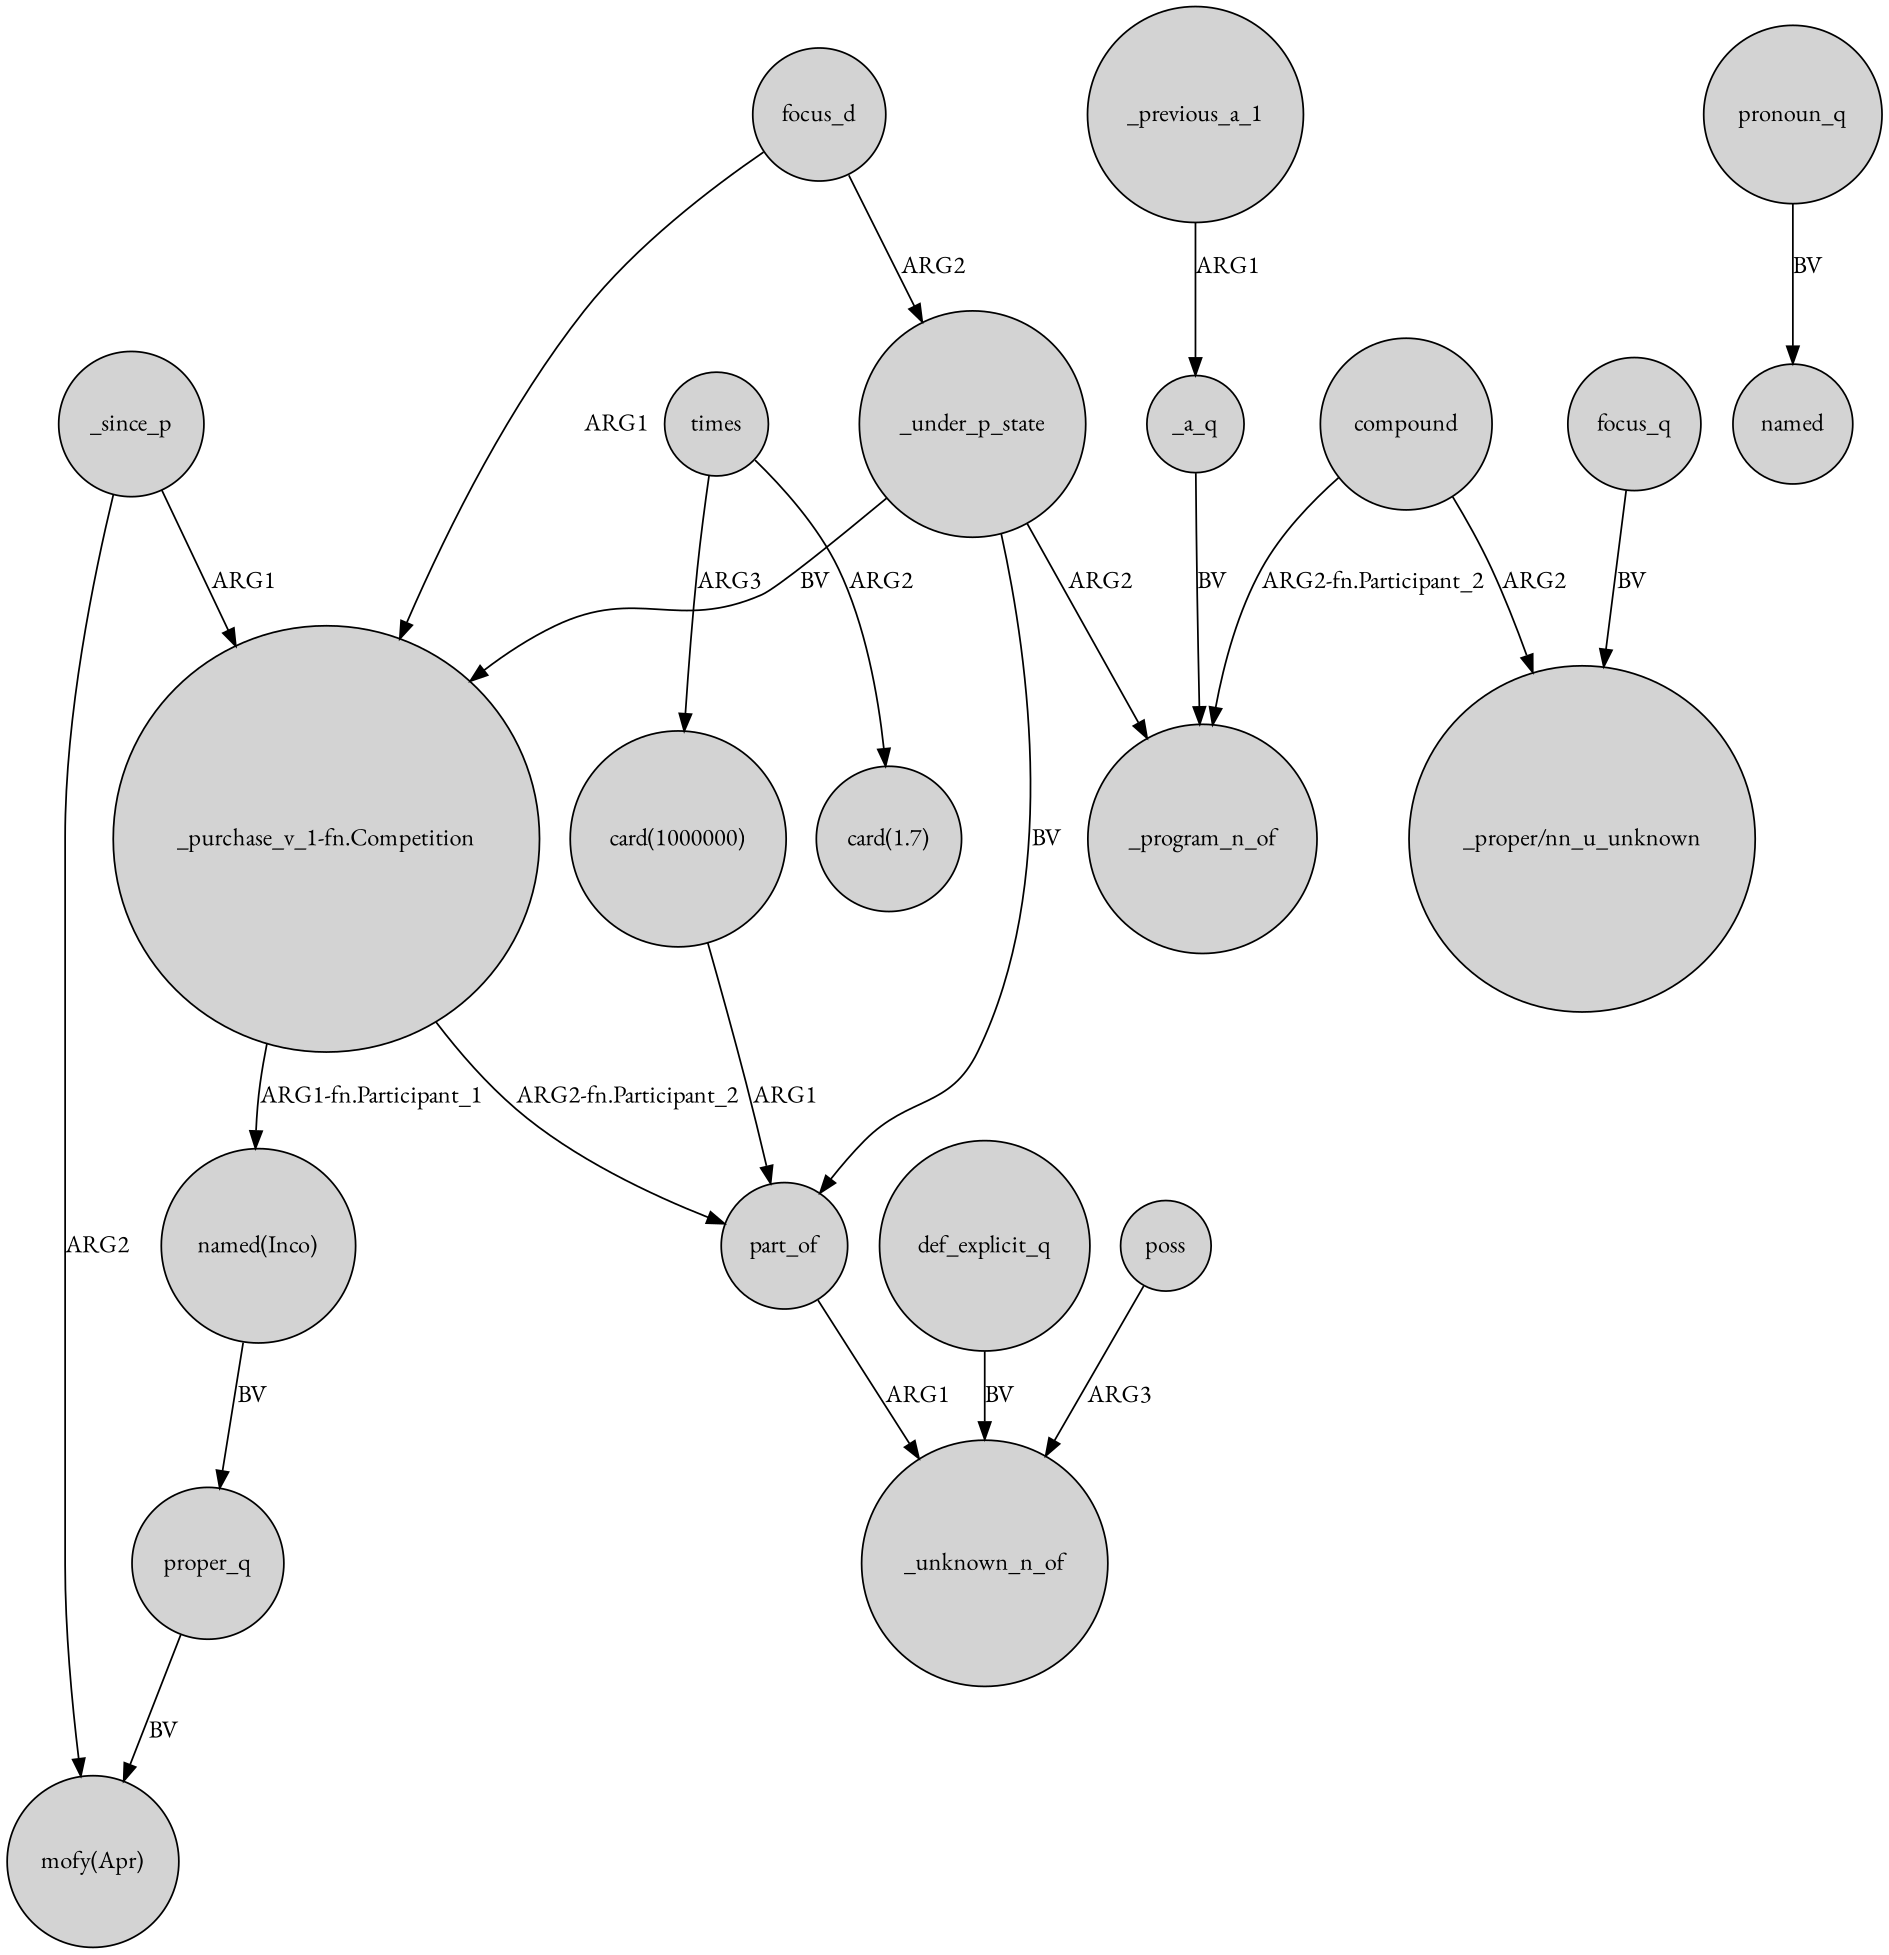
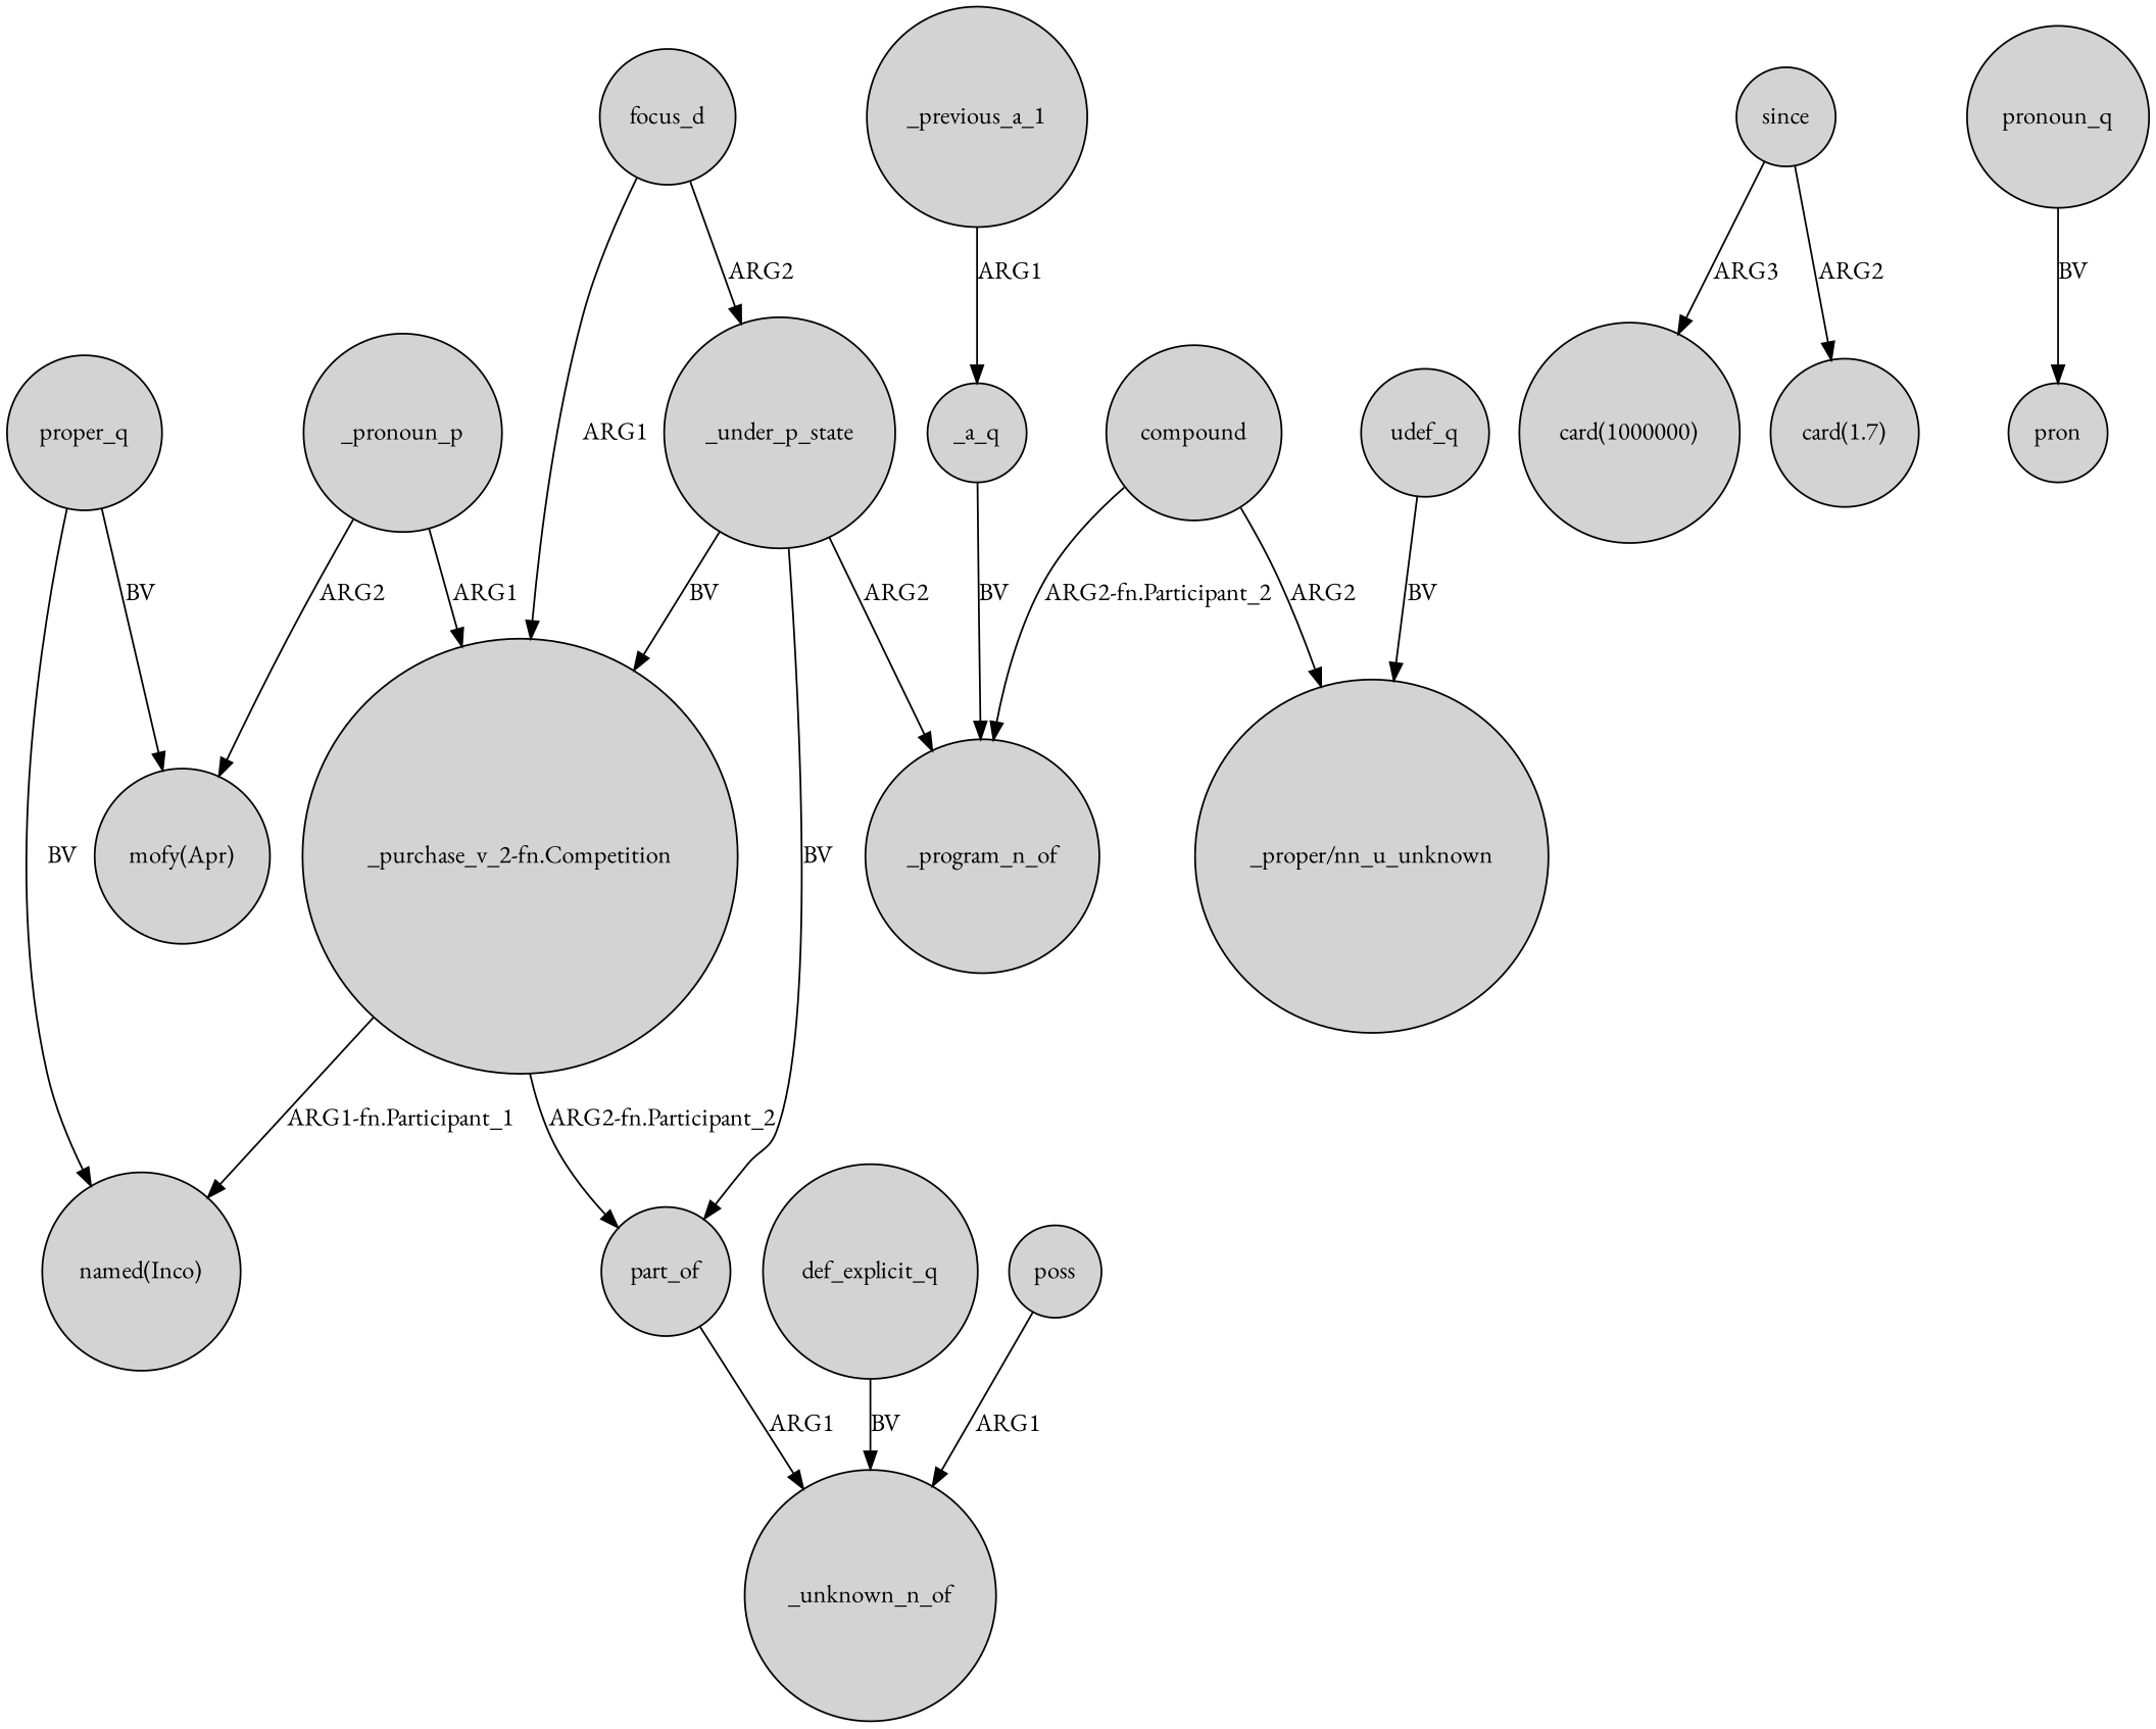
  digraph {
    fontname="EB Garamond"
    node [fontname="EB Garamond" shape=circle style=filled]
    edge [fontname="EB Garamond"]
    proper_q
    "mofy(Apr)"
    "named(Inco)"
-   "_purchase_v_1-fn.Competition"
+   "_purchase_v_1-fn.Competition" [label="_purchase_v_2-fn.Competition"]
    part_of
    n6 [label=_unknown_n_of]
    n7 [label="_proper/nn_u_unknown"]
-   udef_q [label=focus_q]
+   udef_q
    def_explicit_q
-   times
+   times [label=since]
    "card(1000000)"
    "card(1.7)"
-   _since_p
+   _since_p [label=_pronoun_p]
    _under_p_state
    _program_n_of
    focus_d
    pronoun_q
-   pron [label=named]
+   pron
    poss
    compound
    _previous_a_1
    _a_q
    proper_q -> "mofy(Apr)" [label=BV]
-   "named(Inco)" -> proper_q [label=BV]
+   proper_q -> "named(Inco)" [label=BV]
    "_purchase_v_1-fn.Competition" -> "named(Inco)" [label="ARG1-fn.Participant_1"]
    "_purchase_v_1-fn.Competition" -> part_of [label="ARG2-fn.Participant_2"]
    part_of -> n6 [label=ARG1]
    udef_q -> n7 [label=BV]
    def_explicit_q -> n6 [label=BV]
    times -> "card(1000000)" [label=ARG3]
    times -> "card(1.7)" [label=ARG2]
-   "card(1000000)" -> part_of [label=ARG1]
    _since_p -> "mofy(Apr)" [label=ARG2]
    _since_p -> "_purchase_v_1-fn.Competition" [label=ARG1]
    _under_p_state -> "_purchase_v_1-fn.Competition" [label=BV]
    _under_p_state -> part_of [label=BV]
    _under_p_state -> _program_n_of [label=ARG2]
    focus_d -> "_purchase_v_1-fn.Competition" [label=ARG1]
    focus_d -> _under_p_state [label=ARG2]
    pronoun_q -> pron [label=BV]
-   poss -> n6 [label=ARG3]
+   poss -> n6 [label=ARG1]
    compound -> n7 [label=ARG2]
    compound -> _program_n_of [label="ARG2-fn.Participant_2"]
    _previous_a_1 -> _a_q [label=ARG1]
    _a_q -> _program_n_of [label=BV]
  }
